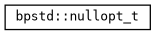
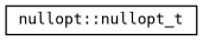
  digraph {
    rankdir=LR
    fontname="DejaVu Sans Mono"
-   n1 [color=black fillcolor=white fontname="DejaVu Sans Mono" fontsize=10 height=0.2 label="bpstd::nullopt_t" shape=box style=filled width=0.4]
+   n1 [color=black fillcolor=white fontname="DejaVu Sans Mono" fontsize=10 height=0.2 label="nullopt::nullopt_t" shape=box style=filled width=0.4]
  }
